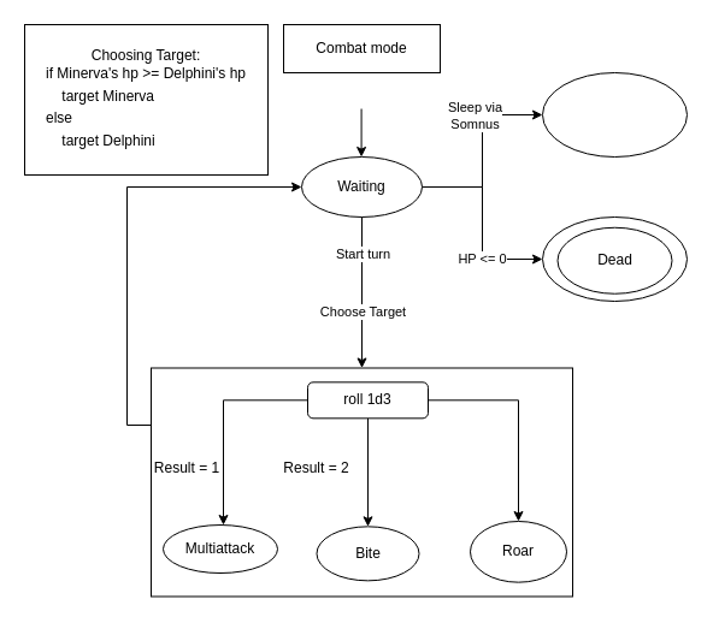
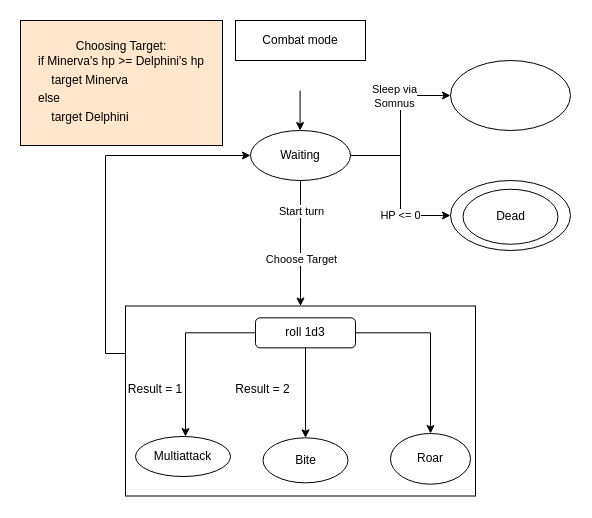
  <mxCell id="0" />
  <mxCell id="1" parent="0" />
  <mxCell id="2" value="Combat mode" style="rounded=0;whiteSpace=wrap;html=1;" parent="1" vertex="1"><mxGeometry x="235" y="20" width="130" height="40" as="geometry" /></mxCell>
  <mxCell id="3" value="HP &amp;lt;= 0" style="edgeStyle=orthogonalEdgeStyle;rounded=0;orthogonalLoop=1;jettySize=auto;html=1;exitX=1;exitY=0.5;exitDx=0;exitDy=0;entryX=1;entryY=0.5;entryDx=0;entryDy=0;" parent="1" source="6" target="23" edge="1"><mxGeometry x="0.375" relative="1" as="geometry"><mxPoint x="470" y="250" as="targetPoint" /><mxPoint as="offset" /></mxGeometry></mxCell>
  <mxCell id="4" style="edgeStyle=orthogonalEdgeStyle;rounded=0;orthogonalLoop=1;jettySize=auto;html=1;exitX=1;exitY=0.5;exitDx=0;exitDy=0;entryX=1;entryY=0.5;entryDx=0;entryDy=0;" parent="1" source="6" target="7" edge="1"><mxGeometry relative="1" as="geometry" /></mxCell>
  <mxCell id="5" value="Sleep via&lt;br&gt;Somnus" style="edgeLabel;html=1;align=center;verticalAlign=middle;resizable=0;points=[];" parent="4" vertex="1" connectable="0"><mxGeometry x="0.362" y="-1" relative="1" as="geometry"><mxPoint x="-8" y="-1" as="offset" /></mxGeometry></mxCell>
  <mxCell id="6" value="Waiting" style="ellipse;whiteSpace=wrap;html=1;" parent="1" vertex="1"><mxGeometry x="250" y="130" width="100" height="50" as="geometry" /></mxCell>
  <mxCell id="7" value="" style="ellipse;whiteSpace=wrap;html=1;direction=west;" parent="1" vertex="1"><mxGeometry x="450" y="60" width="120" height="70" as="geometry" /></mxCell>
  <mxCell id="8" style="edgeStyle=orthogonalEdgeStyle;rounded=0;orthogonalLoop=1;jettySize=auto;html=1;exitX=0;exitY=0.25;exitDx=0;exitDy=0;entryX=0;entryY=0.5;entryDx=0;entryDy=0;" parent="1" source="9" target="6" edge="1"><mxGeometry relative="1" as="geometry" /></mxCell>
  <mxCell id="9" value="" style="whiteSpace=wrap;html=1;" parent="1" vertex="1"><mxGeometry x="125" y="305.5" width="350" height="190" as="geometry" /></mxCell>
  <mxCell id="10" value="" style="edgeStyle=orthogonalEdgeStyle;rounded=0;orthogonalLoop=1;jettySize=auto;html=1;" parent="1" source="13" target="14" edge="1"><mxGeometry relative="1" as="geometry"><Array as="points"><mxPoint x="185" y="332.5" /></Array></mxGeometry></mxCell>
  <mxCell id="11" value="" style="edgeStyle=orthogonalEdgeStyle;rounded=0;orthogonalLoop=1;jettySize=auto;html=1;" parent="1" source="13" target="16" edge="1"><mxGeometry relative="1" as="geometry" /></mxCell>
  <mxCell id="12" value="" style="edgeStyle=orthogonalEdgeStyle;rounded=0;orthogonalLoop=1;jettySize=auto;html=1;" parent="1" source="13" target="18" edge="1"><mxGeometry relative="1" as="geometry" /></mxCell>
  <mxCell id="13" value="roll 1d3" style="rounded=1;whiteSpace=wrap;html=1;" parent="1" vertex="1"><mxGeometry x="255" y="317.34" width="100" height="30" as="geometry" /></mxCell>
  <mxCell id="14" value="Multiattack" style="ellipse;whiteSpace=wrap;html=1;rounded=1;" parent="1" vertex="1"><mxGeometry x="135" y="436.03" width="95" height="40" as="geometry" /></mxCell>
  <mxCell id="15" value="Result = 1" style="text;html=1;strokeColor=none;fillColor=none;align=center;verticalAlign=middle;whiteSpace=wrap;rounded=0;" parent="1" vertex="1"><mxGeometry x="125" y="371.09" width="60" height="35" as="geometry" /></mxCell>
  <mxCell id="16" value="Bite" style="ellipse;whiteSpace=wrap;html=1;rounded=1;" parent="1" vertex="1"><mxGeometry x="262.5" y="437.34" width="85" height="45" as="geometry" /></mxCell>
  <mxCell id="17" value="Result = 2" style="text;html=1;strokeColor=none;fillColor=none;align=center;verticalAlign=middle;whiteSpace=wrap;rounded=0;" parent="1" vertex="1"><mxGeometry x="230" y="378.59" width="65" height="20" as="geometry" /></mxCell>
  <mxCell id="18" value="Roar" style="ellipse;whiteSpace=wrap;html=1;rounded=1;" parent="1" vertex="1"><mxGeometry x="390" y="433" width="80" height="50.66" as="geometry" /></mxCell>
  <mxCell id="19" style="edgeStyle=orthogonalEdgeStyle;rounded=0;orthogonalLoop=1;jettySize=auto;html=1;exitX=0.5;exitY=1;exitDx=0;exitDy=0;" parent="1" source="6" target="9" edge="1"><mxGeometry relative="1" as="geometry"><mxPoint x="747" y="153" as="sourcePoint" /></mxGeometry></mxCell>
  <mxCell id="20" value="Choose Target" style="edgeLabel;html=1;align=center;verticalAlign=middle;resizable=0;points=[];" parent="19" vertex="1" connectable="0"><mxGeometry x="0.236" y="-4" relative="1" as="geometry"><mxPoint x="4" as="offset" /></mxGeometry></mxCell>
  <mxCell id="21" value="Start turn" style="edgeLabel;html=1;align=center;verticalAlign=middle;resizable=0;points=[];" parent="19" vertex="1" connectable="0"><mxGeometry x="-0.299" y="3" relative="1" as="geometry"><mxPoint x="-3" y="-14" as="offset" /></mxGeometry></mxCell>
- <mxCell id="22" value="Choosing Target:&lt;br&gt;&lt;div style=&quot;text-align: left&quot;&gt;&lt;span style=&quot;vertical-align: super ; color: rgb(0 , 0 , 0)&quot;&gt;if Minerva's hp &amp;gt;= Delphini's hp&lt;/span&gt;&lt;/div&gt;&lt;sup&gt;&lt;div style=&quot;text-align: left&quot;&gt;&lt;span style=&quot;vertical-align: super ; color: rgb(0 , 0 , 0) ; font-size: 12px&quot;&gt;&amp;nbsp; &amp;nbsp; target Minerva&lt;/span&gt;&lt;/div&gt;&lt;div style=&quot;text-align: left&quot;&gt;&lt;span style=&quot;vertical-align: super ; color: rgb(0 , 0 , 0) ; font-size: 12px&quot;&gt;else&lt;/span&gt;&lt;/div&gt;&lt;div style=&quot;text-align: left&quot;&gt;&lt;span style=&quot;vertical-align: super ; color: rgb(0 , 0 , 0) ; font-size: 12px&quot;&gt;&amp;nbsp; &amp;nbsp; target Delphini&lt;/span&gt;&lt;/div&gt;&lt;/sup&gt;" style="rounded=0;whiteSpace=wrap;html=1;" parent="1" vertex="1"><mxGeometry x="20" y="20" width="202" height="125" as="geometry" /></mxCell>
+ <mxCell id="22" value="Choosing Target:&lt;br&gt;&lt;div style=&quot;text-align: left&quot;&gt;&lt;span style=&quot;vertical-align: super ; color: rgb(0 , 0 , 0)&quot;&gt;if Minerva's hp &amp;gt;= Delphini's hp&lt;/span&gt;&lt;/div&gt;&lt;sup&gt;&lt;div style=&quot;text-align: left&quot;&gt;&lt;span style=&quot;vertical-align: super ; color: rgb(0 , 0 , 0) ; font-size: 12px&quot;&gt;&amp;nbsp; &amp;nbsp; target Minerva&lt;/span&gt;&lt;/div&gt;&lt;div style=&quot;text-align: left&quot;&gt;&lt;span style=&quot;vertical-align: super ; color: rgb(0 , 0 , 0) ; font-size: 12px&quot;&gt;else&lt;/span&gt;&lt;/div&gt;&lt;div style=&quot;text-align: left&quot;&gt;&lt;span style=&quot;vertical-align: super ; color: rgb(0 , 0 , 0) ; font-size: 12px&quot;&gt;&amp;nbsp; &amp;nbsp; target Delphini&lt;/span&gt;&lt;/div&gt;&lt;/sup&gt;" style="rounded=0;whiteSpace=wrap;html=1;fillColor=#ffe6cc;" parent="1" vertex="1"><mxGeometry x="20" y="20" width="202" height="125" as="geometry" /></mxCell>
  <mxCell id="23" value="" style="ellipse;whiteSpace=wrap;html=1;direction=west;" parent="1" vertex="1"><mxGeometry x="450" y="180" width="120" height="70" as="geometry" /></mxCell>
  <mxCell id="24" value="Dead" style="ellipse;whiteSpace=wrap;html=1;" parent="1" vertex="1"><mxGeometry x="462.5" y="188.75" width="95" height="55" as="geometry" /></mxCell>
  <mxCell id="25" value="" style="endArrow=classic;html=1;" edge="1" parent="1"><mxGeometry width="50" height="50" relative="1" as="geometry"><mxPoint x="299.58" y="90" as="sourcePoint" /><mxPoint x="299.58" y="130" as="targetPoint" /></mxGeometry></mxCell>
